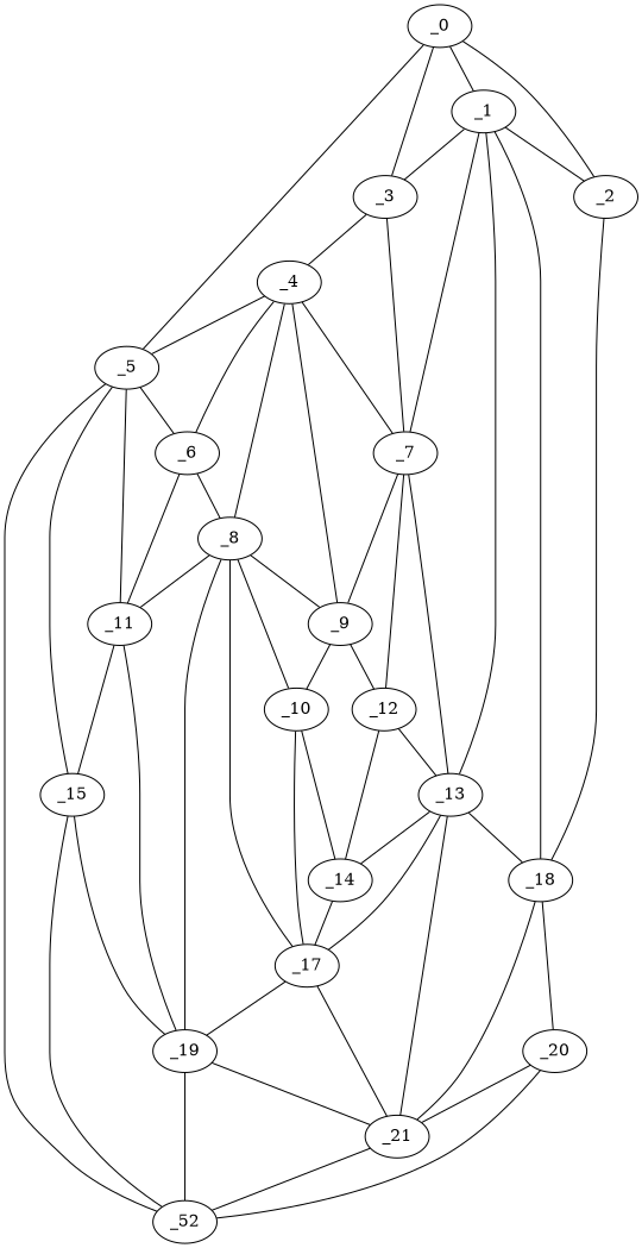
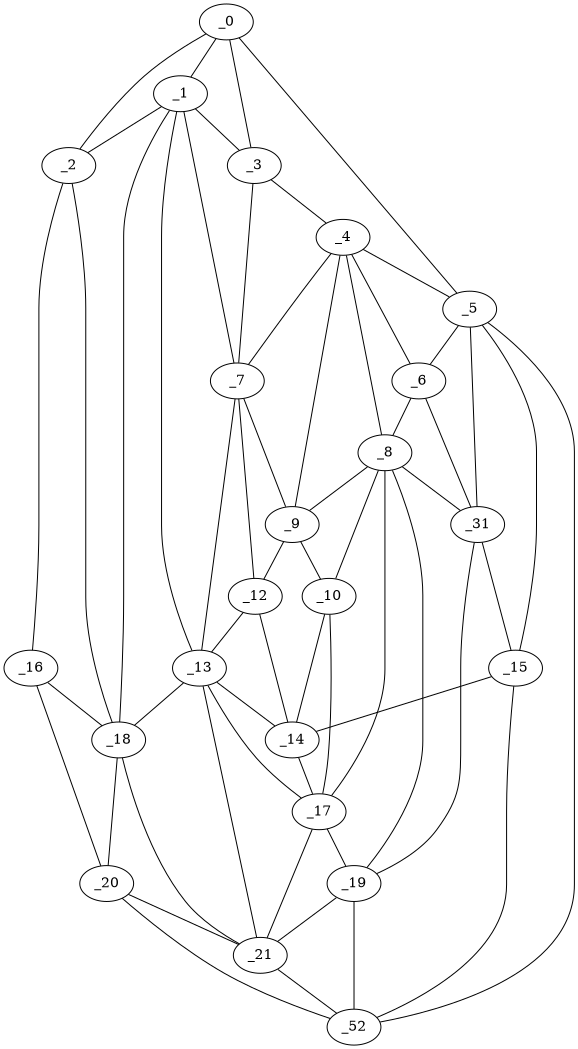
  graph {
    node [x=65 y=96]
    edge [valence=2]
    _0 [x=40 y=41]
    _1 [x=46 y=34]
    _2 [x=49 y=7]
    _3 [x=50 y=62]
    _5 [x=61 y=99]
    _7 [y=63]
    _13 [x=73 y=59]
    _18 [x=83 y=32]
+   _16 [x=79 y=6]
    _4 [x=57 y=74]
    _6 [x=62]
-   _11 [x=71]
+   _11 [x=71 label=_31]
    _15 [x=77 y=98]
    n14 [label=_52 x=91 y=113]
    _9 [x=66 y=70]
    _12 [x=72 y=71]
    _17 [x=80 y=77]
    _14 [x=76 y=75]
    _21 [x=90 y=46]
    _20 [x=90 y=39]
    _8 [y=81]
    _19 [x=83 y=90]
    _10 [x=70 y=76]
    _0 -- _1 [valence=1]
    _0 -- _2 [valence=1]
    _0 -- _3
    _0 -- _5 [valence=1]
    _1 -- _2 [valence=1]
    _1 -- _3
    _1 -- _7
    _1 -- _13
    _1 -- _18
    _2 -- _18
+   _2 -- _16 [valence=1]
    _3 -- _7 [valence=1]
    _3 -- _4
    _5 -- _6
    _5 -- _11 [valence=1]
    _5 -- _15
    _5 -- n14 [valence=1]
    _7 -- _13 [valence=1]
    _7 -- _9
    _7 -- _12 [valence=1]
    _13 -- _18 [valence=1]
    _13 -- _17
    _13 -- _14 [valence=1]
    _13 -- _21
    _18 -- _21
    _18 -- _20
+   _16 -- _18 [valence=1]
+   _16 -- _20 [valence=1]
    _4 -- _5 [valence=1]
    _4 -- _7 [valence=1]
    _4 -- _6
    _4 -- _9
    _4 -- _8
    _6 -- _11
    _6 -- _8
    _11 -- _15
    _11 -- _19 [valence=1]
    _15 -- n14
-   _15 -- _19
+   _15 -- _14
    _9 -- _12 [valence=1]
    _9 -- _10
    _12 -- _13
    _12 -- _14 [valence=1]
    _17 -- _21 [valence=1]
    _17 -- _19
    _14 -- _17
    _21 -- n14
    _20 -- n14 [valence=1]
    _20 -- _21 [valence=1]
    _8 -- _11 [valence=1]
    _8 -- _9
    _8 -- _17 [valence=1]
    _8 -- _19
    _8 -- _10 [valence=1]
    _19 -- n14 [valence=1]
    _19 -- _21
    _10 -- _17
    _10 -- _14
  }
